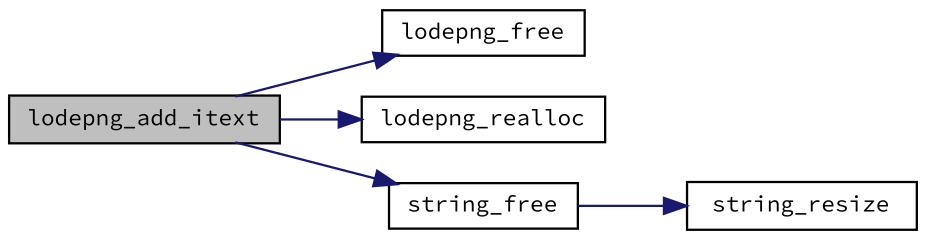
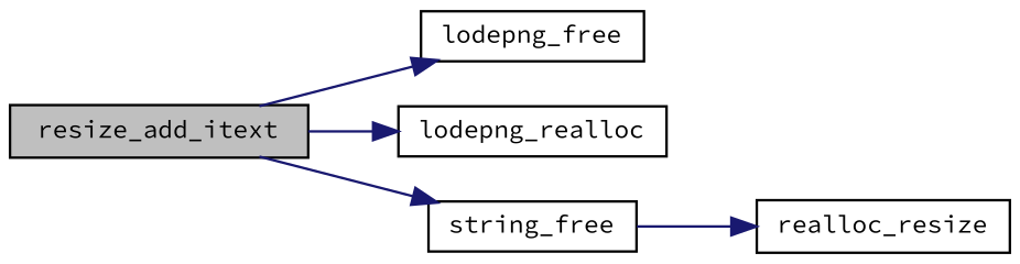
  digraph {
    fontname="Source Code Pro"
    rankdir=LR
    node [color=black fillcolor=white fontname="Source Code Pro" fontsize=10 shape=record style=filled]
    edge [color=midnightblue fontname="Source Code Pro" fontsize=10 labelfontname=Helvetica labelfontsize=10 style=solid]
-   n1 [fillcolor=grey75 fontcolor=black height=0.2 label=lodepng_add_itext width=0.4]
+   n1 [fillcolor=grey75 fontcolor=black height=0.2 label=resize_add_itext width=0.4]
    n2 [height=0.2 label=lodepng_free width=0.4]
    n3 [height=0.2 label=lodepng_realloc width=0.4]
    n4 [height=0.2 label=string_free width=0.4]
-   n5 [height=0.2 label=string_resize width=0.4]
+   n5 [height=0.2 label=realloc_resize width=0.4]
    n1 -> n2
    n1 -> n3
    n1 -> n4
    n4 -> n5
  }
